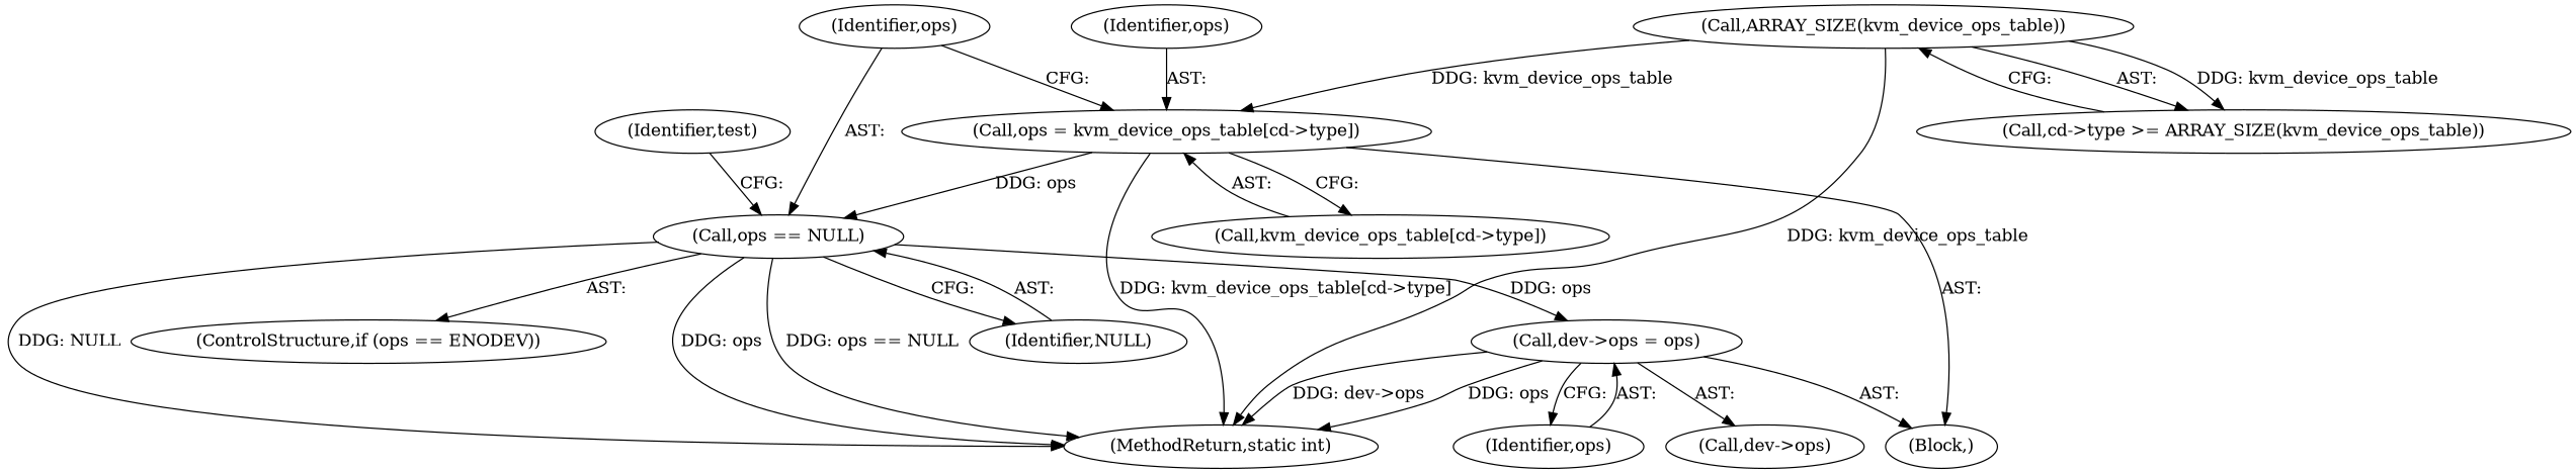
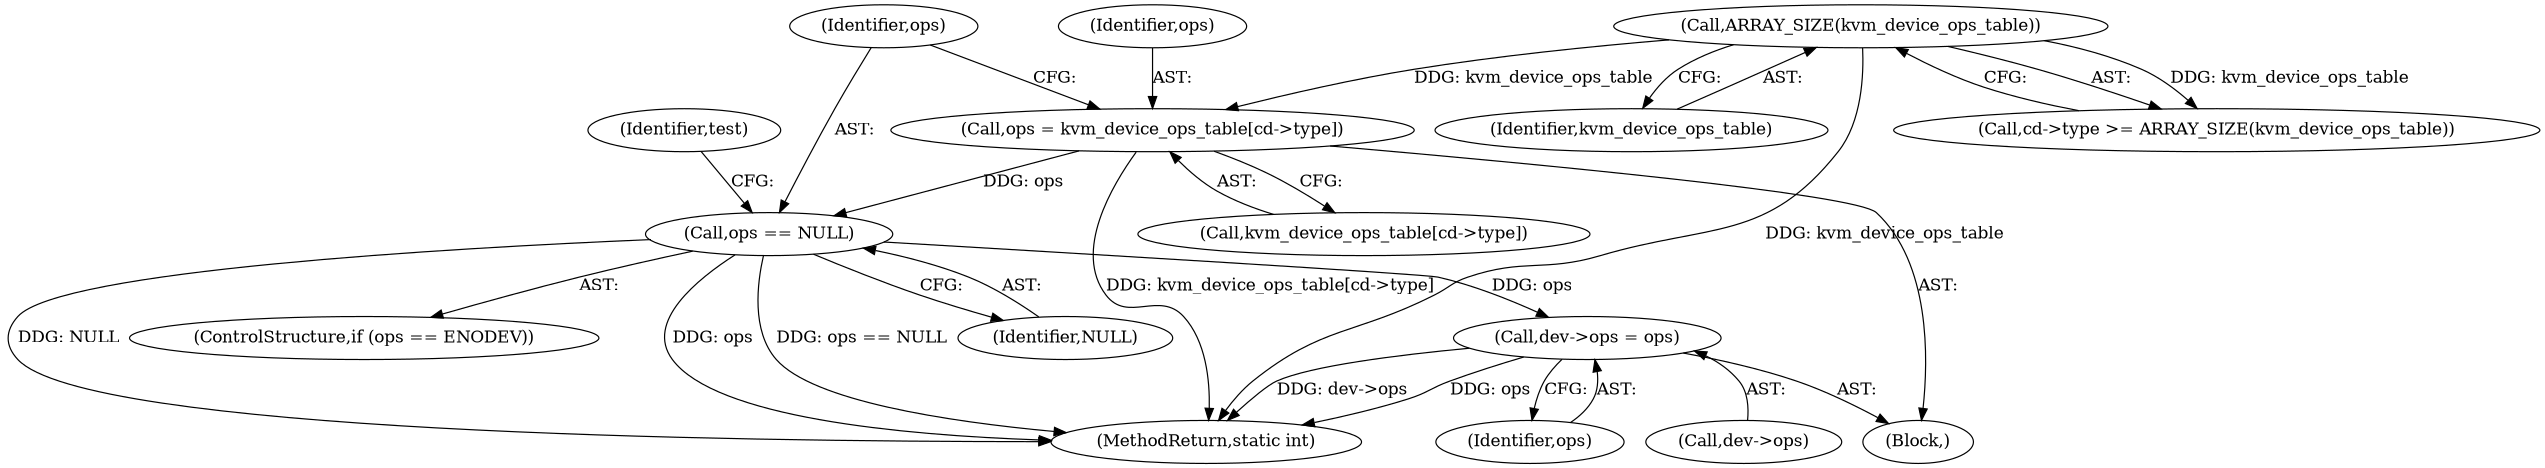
  digraph {
    n1 [label="(Call,ops == NULL)"]
    n2 [label="(Call,dev->ops = ops)"]
    n3 [label="(Identifier,NULL)"]
    n4 [label="(MethodReturn,static int)"]
    n5 [label="(ControlStructure,if (ops == ENODEV))"]
    n6 [label="(Block,)"]
    n7 [label="(Identifier,ops)"]
    n8 [label="(Call,ops = kvm_device_ops_table[cd->type])"]
    n9 [label="(Call,kvm_device_ops_table[cd->type])"]
    n10 [label="(Call,ARRAY_SIZE(kvm_device_ops_table))"]
    n11 [label="(Call,cd->type >= ARRAY_SIZE(kvm_device_ops_table))"]
+   n12 [label="(Identifier,kvm_device_ops_table)"]
    n13 [label="(Identifier,ops)"]
    n14 [label="(Identifier,ops)"]
    n15 [label="(Identifier,test)"]
    n16 [label="(Call,dev->ops)"]
    n1 -> n2 [label="DDG: ops"]
    n1 -> n3 [label="CFG: "]
    n1 -> n4 [label="DDG: ops == NULL"]
    n1 -> n4 [label="DDG: NULL"]
    n1 -> n4 [label="DDG: ops"]
    n1 -> n5 [label="AST: "]
    n2 -> n4 [label="DDG: dev->ops"]
    n2 -> n4 [label="DDG: ops"]
    n2 -> n6 [label="AST: "]
    n2 -> n7 [label="CFG: "]
    n3 -> n1 [label="AST: "]
    n7 -> n2 [label="AST: "]
    n8 -> n1 [label="DDG: ops"]
    n8 -> n4 [label="DDG: kvm_device_ops_table[cd->type]"]
    n8 -> n6 [label="AST: "]
    n8 -> n9 [label="CFG: "]
    n9 -> n8 [label="AST: "]
    n10 -> n4 [label="DDG: kvm_device_ops_table"]
    n10 -> n8 [label="DDG: kvm_device_ops_table"]
    n10 -> n11 [label="AST: "]
    n10 -> n11 [label="DDG: kvm_device_ops_table"]
+   n10 -> n12 [label="CFG: "]
    n11 -> n10 [label="CFG: "]
+   n12 -> n10 [label="AST: "]
    n13 -> n8 [label="AST: "]
    n14 -> n1 [label="AST: "]
    n14 -> n8 [label="CFG: "]
    n15 -> n1 [label="CFG: "]
-   n2 -> n16 [label="AST: "]
+   n16 -> n2 [label="AST: "]
  }
